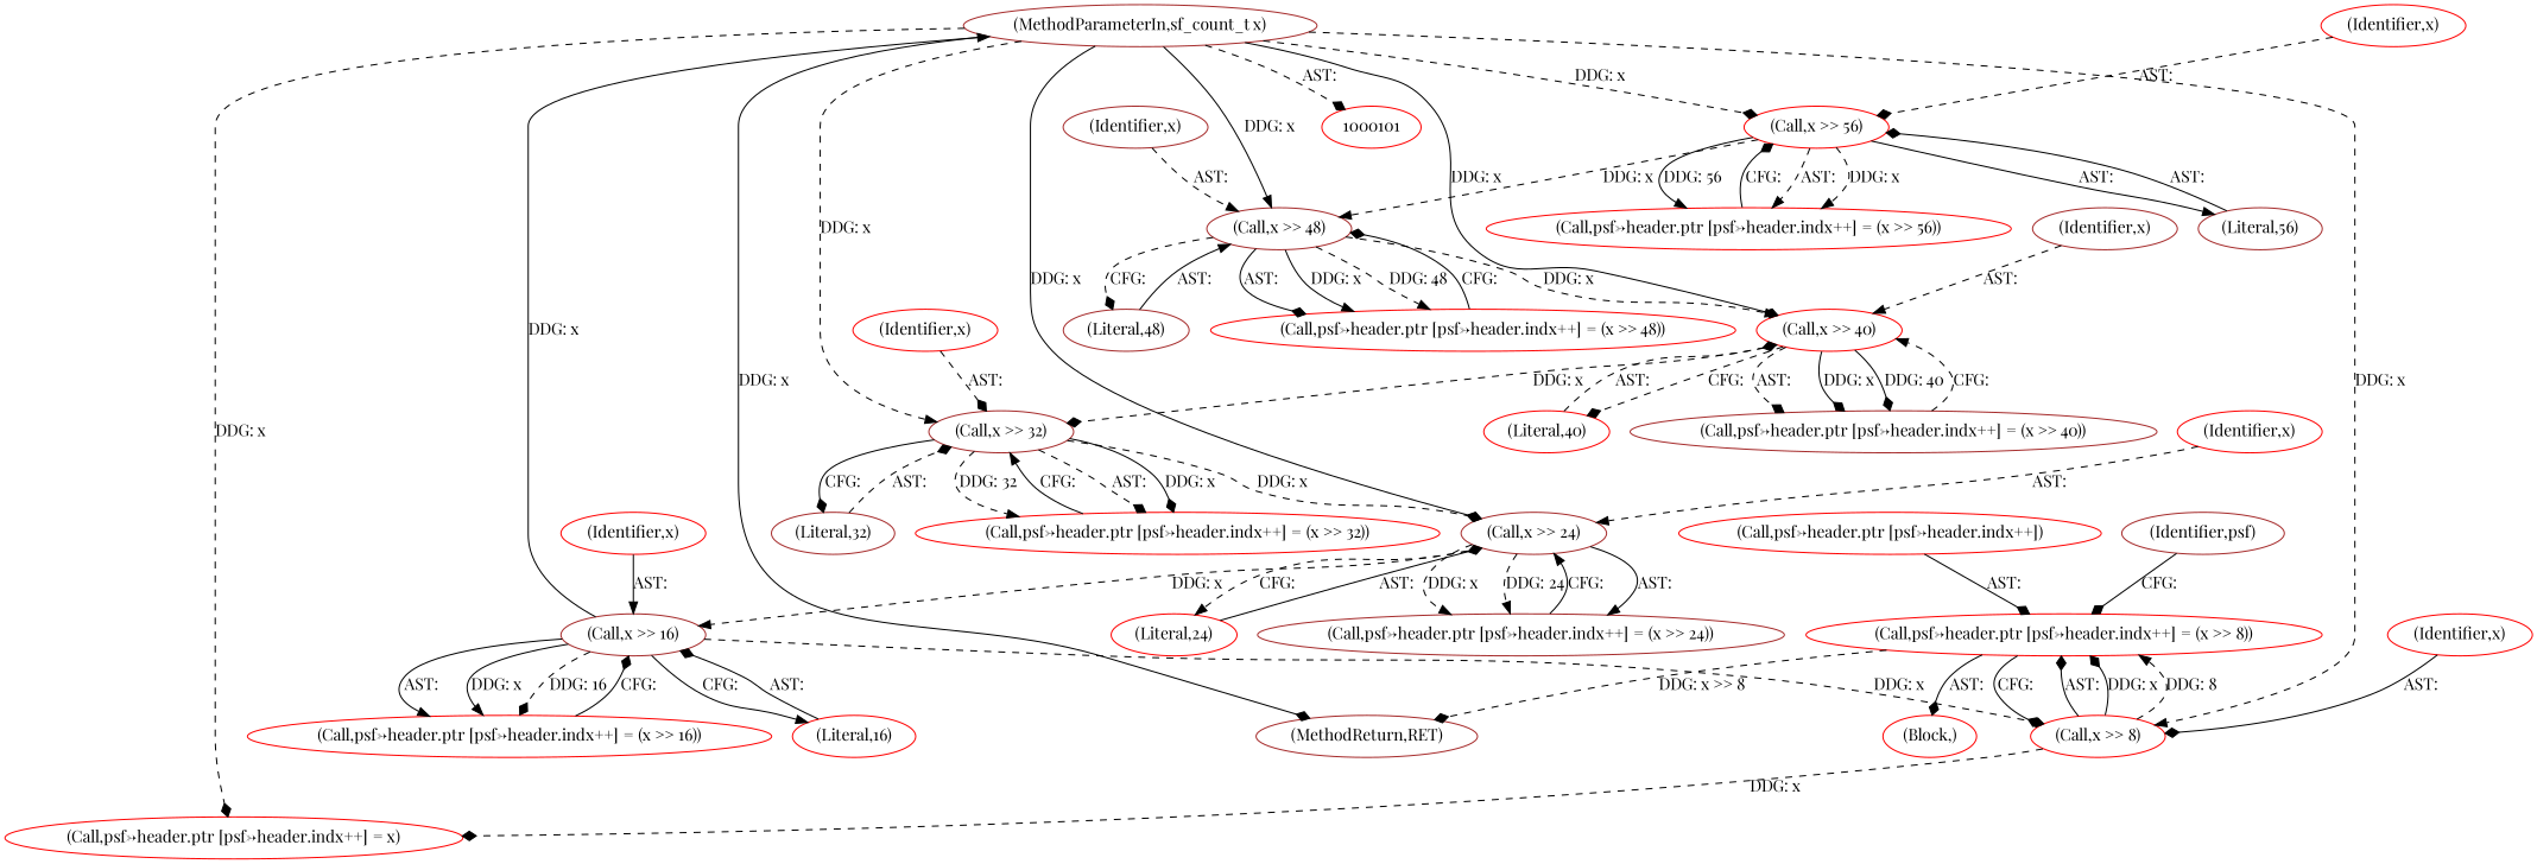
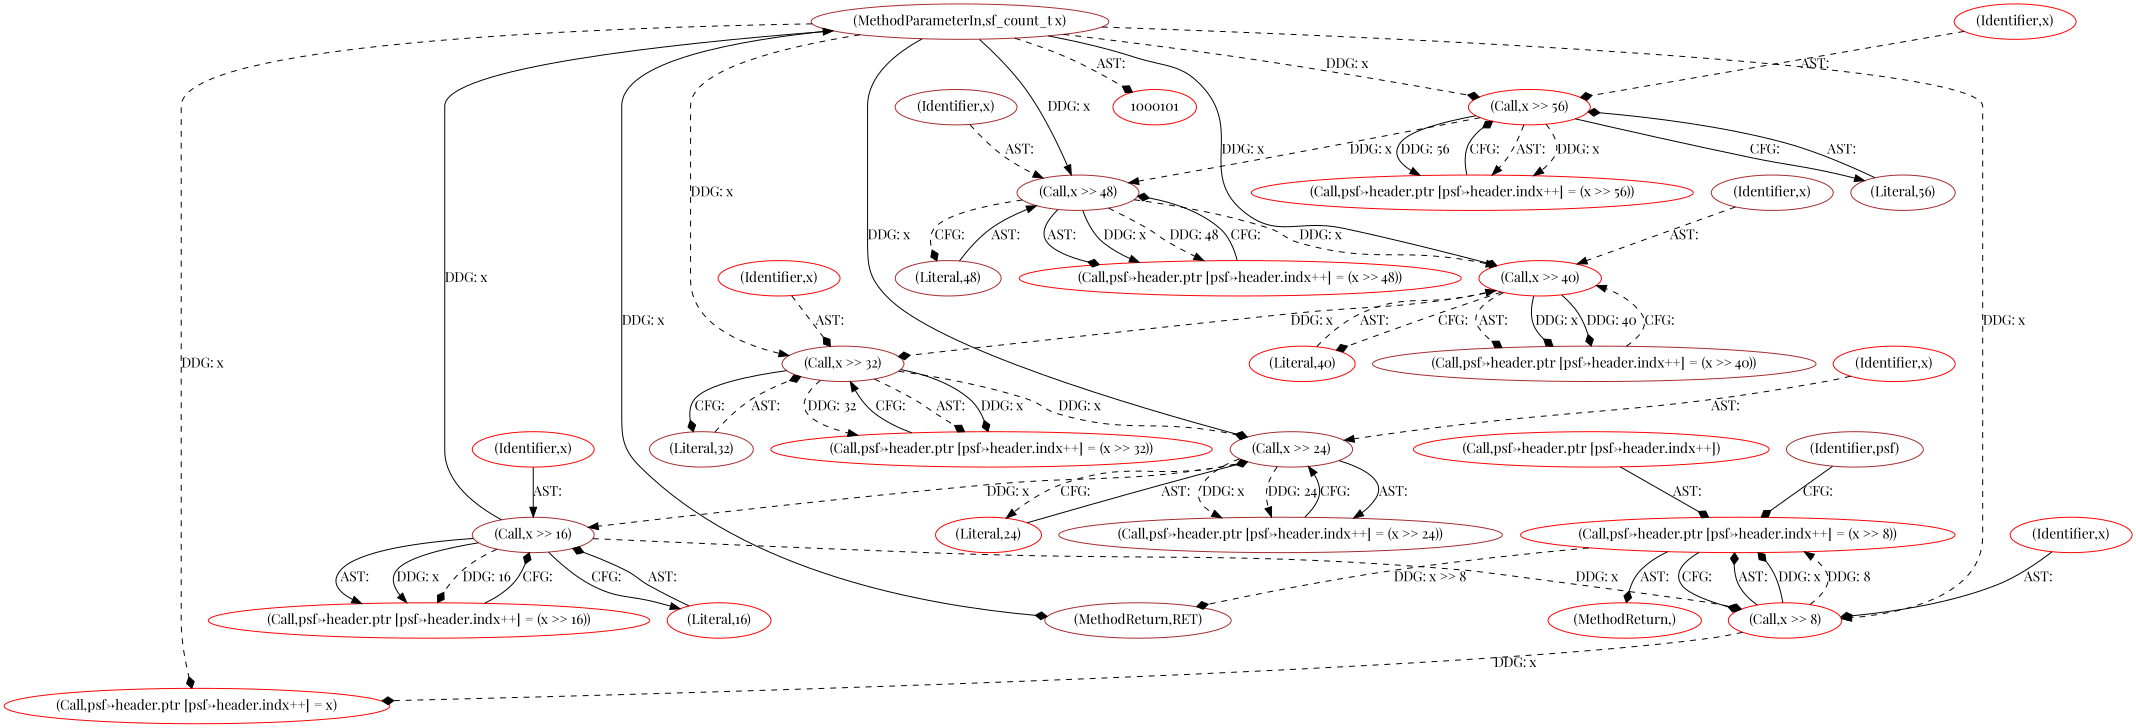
  digraph {
    fontname="Playfair Display"
    node [color=red fontname="Playfair Display"]
    edge [arrowhead=diamond fontname="Playfair Display" style=solid]
    n1 [label="(Call,psf->header.ptr [psf->header.indx++] = (x >> 8))"]
    n2 [label="(Call,x >> 8)"]
    n3 [color=brown label="(MethodReturn,RET)"]
-   n4 [label="(Block,)"]
+   n4 [label="(MethodReturn,)"]
    n5 [label="(Call,psf->header.ptr [psf->header.indx++] = x)"]
    n6 [color=brown label="(Call,x >> 16)"]
    n7 [label="(Literal,16)"]
    n8 [label="(Call,psf->header.ptr [psf->header.indx++] = (x >> 16))"]
    n9 [color=brown label="(MethodParameterIn,sf_count_t x)"]
    n10 [color=brown label="(Call,x >> 24)"]
    n11 [color=brown label="(Call,psf->header.ptr [psf->header.indx++] = (x >> 24))"]
    n12 [label="(Literal,24)"]
    n13 [color=brown label="(Call,x >> 32)"]
    n14 [label="(Call,psf->header.ptr [psf->header.indx++] = (x >> 32))"]
    n15 [color=brown label="(Literal,32)"]
    n16 [label="(Call,x >> 40)"]
    n17 [label="(Literal,40)"]
    n18 [color=brown label="(Call,psf->header.ptr [psf->header.indx++] = (x >> 40))"]
    n19 [color=brown label="(Call,x >> 48)"]
    n20 [color=brown label="(Literal,48)"]
    n21 [label="(Call,psf->header.ptr [psf->header.indx++] = (x >> 48))"]
    n22 [label="(Call,x >> 56)"]
    n23 [label="(Call,psf->header.ptr [psf->header.indx++] = (x >> 56))"]
    n24 [color=brown label="(Literal,56)"]
    1000101
    n26 [label="(Identifier,x)"]
    n27 [color=brown label="(Identifier,psf)"]
    n28 [color=brown label="(Identifier,x)"]
    n29 [label="(Identifier,x)"]
    n30 [label="(Identifier,x)"]
    n31 [label="(Identifier,x)"]
    n32 [label="(Call,psf->header.ptr [psf->header.indx++])"]
    n33 [color=brown label="(Identifier,x)"]
    n34 [label="(Identifier,x)"]
    n1 -> n2 [label="CFG: "]
    n1 -> n3 [label="DDG: x >> 8" style=dashed]
    n1 -> n4 [label="AST: "]
    n2 -> n1 [label="AST: "]
    n2 -> n1 [label="DDG: x"]
    n2 -> n1 [arrowhead=normal label="DDG: 8" style=dashed]
    n2 -> n5 [label="DDG: x" style=dashed]
    n6 -> n2 [label="DDG: x" style=dashed]
    n6 -> n7 [arrowhead=normal label="CFG: "]
    n6 -> n8 [arrowhead=normal label="AST: "]
    n6 -> n8 [arrowhead=normal label="DDG: x"]
    n6 -> n8 [label="DDG: 16" style=dashed]
    n6 -> n9 [arrowhead=normal label="DDG: x"]
    n7 -> n6 [label="AST: "]
    n8 -> n6 [label="CFG: "]
    n9 -> n2 [arrowhead=normal label="DDG: x" style=dashed]
    n9 -> n3 [label="DDG: x"]
    n9 -> n5 [label="DDG: x" style=dashed]
    n9 -> n10 [label="DDG: x"]
    n9 -> n13 [arrowhead=normal label="DDG: x" style=dashed]
    n9 -> n16 [label="DDG: x"]
    n9 -> n19 [arrowhead=normal label="DDG: x"]
    n9 -> n22 [label="DDG: x" style=dashed]
    n9 -> 1000101 [label="AST: " style=dashed]
    n10 -> n6 [arrowhead=normal label="DDG: x" style=dashed]
    n10 -> n11 [arrowhead=normal label="AST: "]
    n10 -> n11 [arrowhead=normal label="DDG: x" style=dashed]
    n10 -> n11 [arrowhead=normal label="DDG: 24" style=dashed]
    n10 -> n12 [arrowhead=normal label="CFG: " style=dashed]
    n11 -> n10 [arrowhead=normal label="CFG: "]
    n12 -> n10 [label="AST: "]
    n13 -> n10 [label="DDG: x" style=dashed]
    n13 -> n14 [label="AST: " style=dashed]
    n13 -> n14 [label="DDG: x"]
    n13 -> n14 [arrowhead=normal label="DDG: 32" style=dashed]
    n13 -> n15 [label="CFG: "]
    n14 -> n13 [arrowhead=normal label="CFG: "]
    n15 -> n13 [label="AST: " style=dashed]
    n16 -> n13 [label="DDG: x" style=dashed]
    n16 -> n17 [label="CFG: " style=dashed]
    n16 -> n18 [label="AST: " style=dashed]
    n16 -> n18 [label="DDG: x"]
    n16 -> n18 [label="DDG: 40"]
-   n17 -> n16 [label="AST: " style=dashed]
+   n17 -> n16 [arrowhead=normal label="AST: " style=dashed]
    n18 -> n16 [arrowhead=normal label="CFG: " style=dashed]
    n19 -> n16 [arrowhead=normal label="DDG: x" style=dashed]
    n19 -> n20 [label="CFG: " style=dashed]
    n19 -> n21 [label="AST: "]
    n19 -> n21 [arrowhead=normal label="DDG: x"]
    n19 -> n21 [arrowhead=normal label="DDG: 48" style=dashed]
    n20 -> n19 [arrowhead=normal label="AST: "]
    n21 -> n19 [label="CFG: "]
    n22 -> n19 [arrowhead=normal label="DDG: x" style=dashed]
    n22 -> n23 [arrowhead=normal label="AST: " style=dashed]
    n22 -> n23 [arrowhead=normal label="DDG: x" style=dashed]
    n22 -> n23 [arrowhead=normal label="DDG: 56"]
-   n22 -> n24 [arrowhead=normal label="AST: "]
+   n22 -> n24 [arrowhead=normal label="CFG: "]
    n23 -> n22 [label="CFG: "]
    n24 -> n22 [label="AST: "]
    n26 -> n10 [arrowhead=normal label="AST: " style=dashed]
    n27 -> n1 [label="CFG: "]
    n28 -> n16 [arrowhead=normal label="AST: " style=dashed]
    n29 -> n2 [label="AST: "]
    n30 -> n6 [arrowhead=normal label="AST: "]
    n31 -> n13 [label="AST: " style=dashed]
    n32 -> n1 [label="AST: "]
    n33 -> n19 [arrowhead=normal label="AST: " style=dashed]
    n34 -> n22 [label="AST: " style=dashed]
  }
